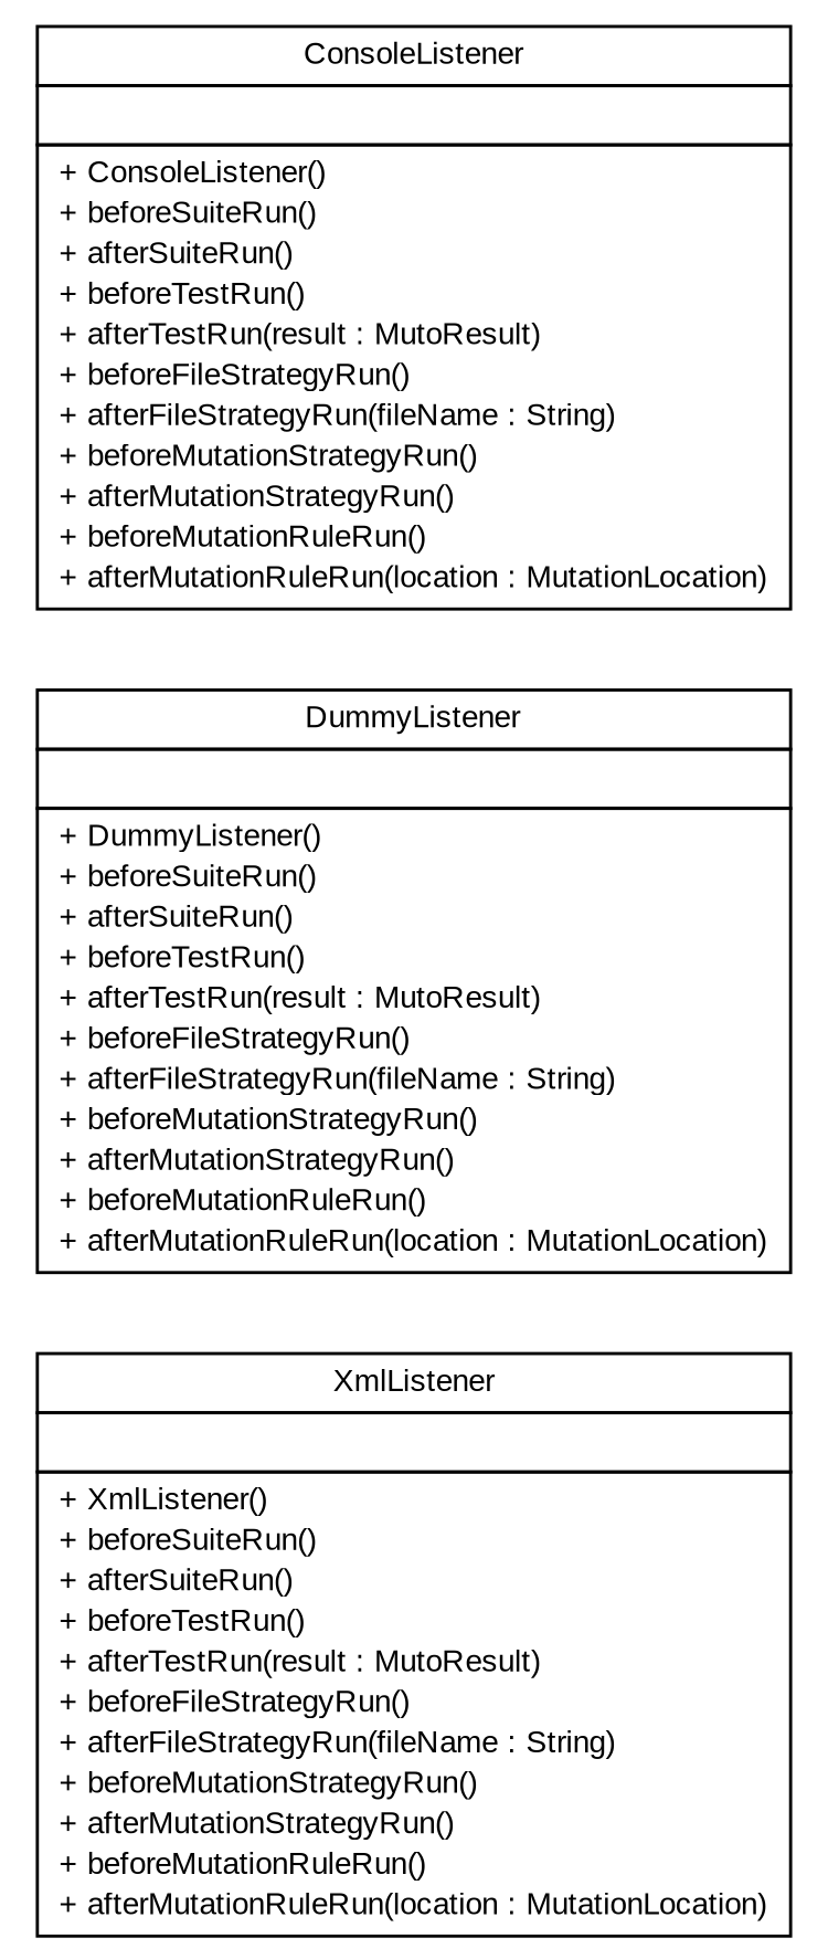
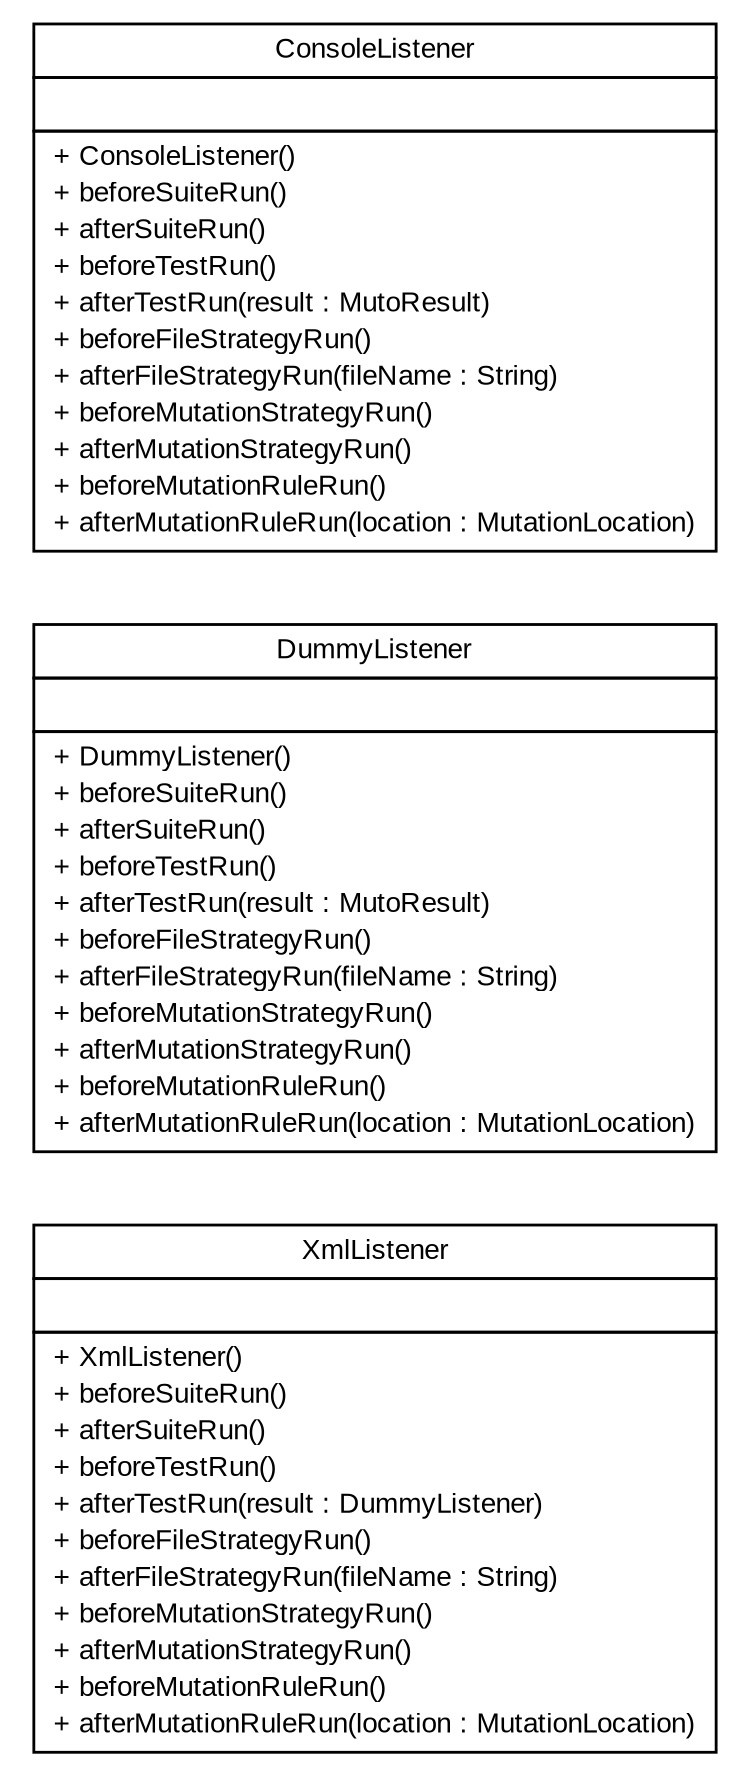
  digraph {
    nodesep=0.25
    ranksep=0.5
    rankdir=LR
    node [fontcolor=black fontname=arial fontsize=10.0 shape=plaintext]
-   n1 [label=<<table title="com.github.mkolisnyk.muto.reporter.listeners.XmlListener" border="0" cellborder="1" cellspacing="0" cellpadding="2" port="p" href="./XmlListener.html"> 		<tr><td><table border="0" cellspacing="0" cellpadding="1"> <tr><td align="center" balign="center"> XmlListener </td></tr> 		</table></td></tr> 		<tr><td><table border="0" cellspacing="0" cellpadding="1"> <tr><td align="left" balign="left">  </td></tr> 		</table></td></tr> 		<tr><td><table border="0" cellspacing="0" cellpadding="1"> <tr><td align="left" balign="left"> + XmlListener() </td></tr> <tr><td align="left" balign="left"> + beforeSuiteRun() </td></tr> <tr><td align="left" balign="left"> + afterSuiteRun() </td></tr> <tr><td align="left" balign="left"> + beforeTestRun() </td></tr> <tr><td align="left" balign="left"> + afterTestRun(result : MutoResult) </td></tr> <tr><td align="left" balign="left"> + beforeFileStrategyRun() </td></tr> <tr><td align="left" balign="left"> + afterFileStrategyRun(fileName : String) </td></tr> <tr><td align="left" balign="left"> + beforeMutationStrategyRun() </td></tr> <tr><td align="left" balign="left"> + afterMutationStrategyRun() </td></tr> <tr><td align="left" balign="left"> + beforeMutationRuleRun() </td></tr> <tr><td align="left" balign="left"> + afterMutationRuleRun(location : MutationLocation) </td></tr> 		</table></td></tr> 		</table>>]
+   n1 [label=<<table title="com.github.mkolisnyk.muto.reporter.listeners.XmlListener" border="0" cellborder="1" cellspacing="0" cellpadding="2" port="p" href="./XmlListener.html"> 		<tr><td><table border="0" cellspacing="0" cellpadding="1"> <tr><td align="center" balign="center"> XmlListener </td></tr> 		</table></td></tr> 		<tr><td><table border="0" cellspacing="0" cellpadding="1"> <tr><td align="left" balign="left">  </td></tr> 		</table></td></tr> 		<tr><td><table border="0" cellspacing="0" cellpadding="1"> <tr><td align="left" balign="left"> + XmlListener() </td></tr> <tr><td align="left" balign="left"> + beforeSuiteRun() </td></tr> <tr><td align="left" balign="left"> + afterSuiteRun() </td></tr> <tr><td align="left" balign="left"> + beforeTestRun() </td></tr> <tr><td align="left" balign="left"> + afterTestRun(result : DummyListener) </td></tr> <tr><td align="left" balign="left"> + beforeFileStrategyRun() </td></tr> <tr><td align="left" balign="left"> + afterFileStrategyRun(fileName : String) </td></tr> <tr><td align="left" balign="left"> + beforeMutationStrategyRun() </td></tr> <tr><td align="left" balign="left"> + afterMutationStrategyRun() </td></tr> <tr><td align="left" balign="left"> + beforeMutationRuleRun() </td></tr> <tr><td align="left" balign="left"> + afterMutationRuleRun(location : MutationLocation) </td></tr> 		</table></td></tr> 		</table>>]
    n2 [label=<<table title="com.github.mkolisnyk.muto.reporter.listeners.DummyListener" border="0" cellborder="1" cellspacing="0" cellpadding="2" port="p" href="./DummyListener.html"> 		<tr><td><table border="0" cellspacing="0" cellpadding="1"> <tr><td align="center" balign="center"> DummyListener </td></tr> 		</table></td></tr> 		<tr><td><table border="0" cellspacing="0" cellpadding="1"> <tr><td align="left" balign="left">  </td></tr> 		</table></td></tr> 		<tr><td><table border="0" cellspacing="0" cellpadding="1"> <tr><td align="left" balign="left"> + DummyListener() </td></tr> <tr><td align="left" balign="left"> + beforeSuiteRun() </td></tr> <tr><td align="left" balign="left"> + afterSuiteRun() </td></tr> <tr><td align="left" balign="left"> + beforeTestRun() </td></tr> <tr><td align="left" balign="left"> + afterTestRun(result : MutoResult) </td></tr> <tr><td align="left" balign="left"> + beforeFileStrategyRun() </td></tr> <tr><td align="left" balign="left"> + afterFileStrategyRun(fileName : String) </td></tr> <tr><td align="left" balign="left"> + beforeMutationStrategyRun() </td></tr> <tr><td align="left" balign="left"> + afterMutationStrategyRun() </td></tr> <tr><td align="left" balign="left"> + beforeMutationRuleRun() </td></tr> <tr><td align="left" balign="left"> + afterMutationRuleRun(location : MutationLocation) </td></tr> 		</table></td></tr> 		</table>>]
    n3 [label=<<table title="com.github.mkolisnyk.muto.reporter.listeners.ConsoleListener" border="0" cellborder="1" cellspacing="0" cellpadding="2" port="p" href="./ConsoleListener.html"> 		<tr><td><table border="0" cellspacing="0" cellpadding="1"> <tr><td align="center" balign="center"> ConsoleListener </td></tr> 		</table></td></tr> 		<tr><td><table border="0" cellspacing="0" cellpadding="1"> <tr><td align="left" balign="left">  </td></tr> 		</table></td></tr> 		<tr><td><table border="0" cellspacing="0" cellpadding="1"> <tr><td align="left" balign="left"> + ConsoleListener() </td></tr> <tr><td align="left" balign="left"> + beforeSuiteRun() </td></tr> <tr><td align="left" balign="left"> + afterSuiteRun() </td></tr> <tr><td align="left" balign="left"> + beforeTestRun() </td></tr> <tr><td align="left" balign="left"> + afterTestRun(result : MutoResult) </td></tr> <tr><td align="left" balign="left"> + beforeFileStrategyRun() </td></tr> <tr><td align="left" balign="left"> + afterFileStrategyRun(fileName : String) </td></tr> <tr><td align="left" balign="left"> + beforeMutationStrategyRun() </td></tr> <tr><td align="left" balign="left"> + afterMutationStrategyRun() </td></tr> <tr><td align="left" balign="left"> + beforeMutationRuleRun() </td></tr> <tr><td align="left" balign="left"> + afterMutationRuleRun(location : MutationLocation) </td></tr> 		</table></td></tr> 		</table>>]
  }
